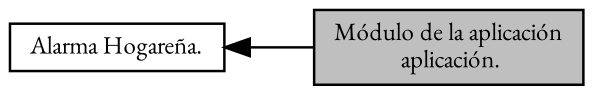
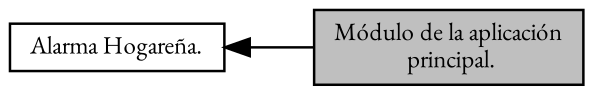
  digraph {
    rankdir=LR
    fontname="EB Garamond"
    node [color=black fontname="EB Garamond" fontsize=10 shape=box style=filled]
-   n1 [fillcolor=grey75 fontcolor=black height=0.2 label="Módulo de la aplicación\l aplicación." width=0.4]
+   n1 [fillcolor=grey75 fontcolor=black height=0.2 label="Módulo de la aplicación\l principal." width=0.4]
    n2 [fillcolor=white height=0.2 label="Alarma Hogareña." width=0.4]
    n2 -> n1 [dir=back fontname="EB Garamond" fontsize=10 labelfontname=Helvetica labelfontsize=10 shape=plaintext style=solid]
  }
